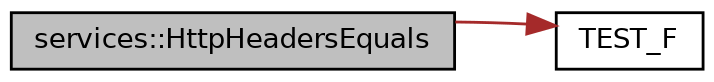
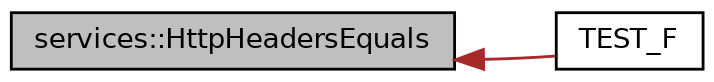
  digraph {
    rankdir=LR
    node [color=black fontname=Helvetica fontsize=10 shape=record style=filled]
    n1 [fillcolor=grey75 fontcolor=black height=0.2 label="services::HttpHeadersEquals" width=0.4]
    n2 [fillcolor=white height=0.2 label=TEST_F width=0.4]
-   n2 -> n1 [color=brown dir=back fontname=Helvetica fontsize=10 labelfontname=Helvetica labelfontsize=10 style=solid]
+   n1 -> n2 [color=brown dir=back fontname=Helvetica fontsize=10 labelfontname=Helvetica labelfontsize=10 style=solid]
  }
